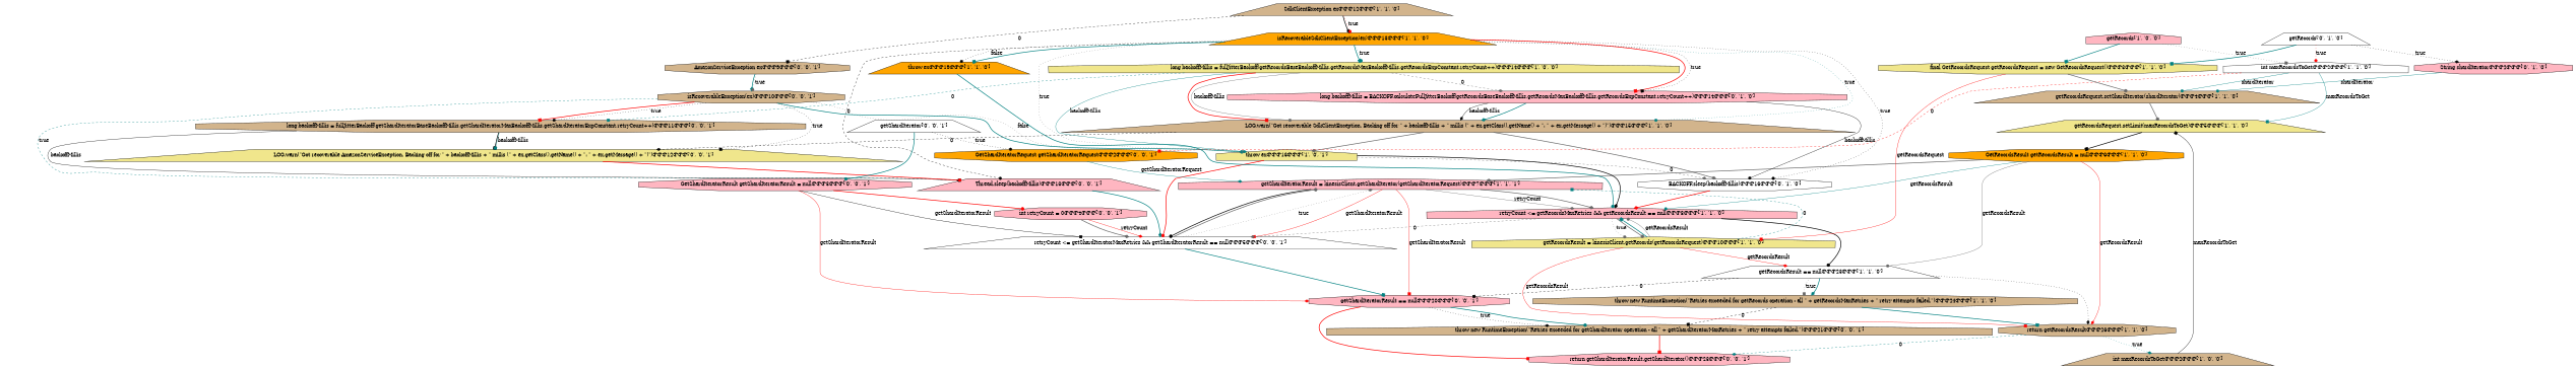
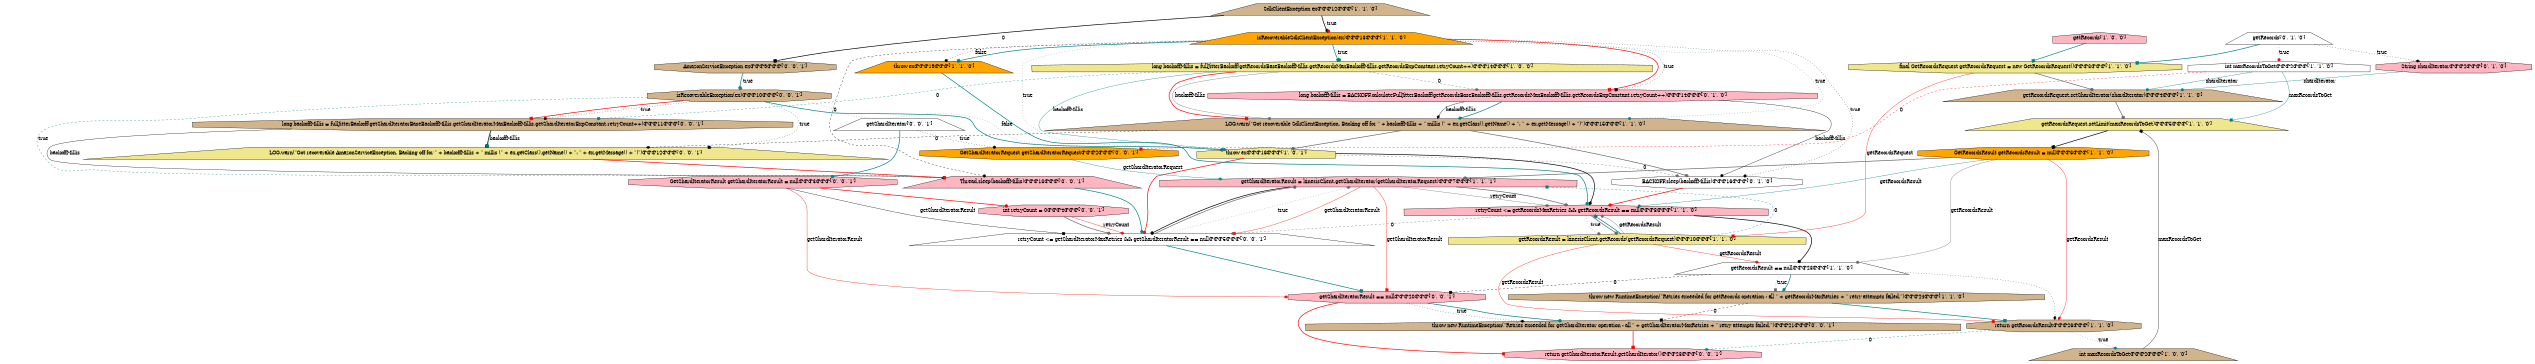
  digraph {
    node [fillcolor=tan shape=octagon style=filled]
    edge [arrowhead=diamond color=teal style=bold]
    n1 [label="getRecordsRequest.setShardIterator(shardIterator)@@@4@@@['1', '1', '0']" shape=trapezium]
    n2 [fillcolor=khaki label="getRecordsRequest.setLimit(maxRecordsToGet)@@@5@@@['1', '1', '0']" shape=trapezium]
    n3 [fillcolor=orange label="GetRecordsResult getRecordsResult = null@@@6@@@['1', '1', '0']"]
    n4 [fillcolor=white label="getRecordsResult == null@@@23@@@['1', '1', '0']" shape=trapezium]
    n5 [fillcolor=lightpink label="getShardIteratorResult = kinesisClient.getShardIterator(getShardIteratorRequest)@@@7@@@['1', '1', '1']" shape=house]
    n6 [label="return getRecordsResult@@@26@@@['1', '1', '0']"]
    n7 [fillcolor=lightpink label="retryCount <= getRecordsMaxRetries && getRecordsResult == null@@@8@@@['1', '1', '0']" shape=house]
    n8 [label="throw new RuntimeException(\"Retries exceeded for getRecords operation - all \" + getRecordsMaxRetries + \" retry attempts failed.\")@@@24@@@['1', '1', '0']"]
    n9 [fillcolor=lightpink label="getShardIteratorResult == null@@@20@@@['0', '0', '1']"]
    n10 [fillcolor=white label="retryCount <= getShardIteratorMaxRetries && getShardIteratorResult == null@@@5@@@['0', '0', '1']" shape=trapezium]
    n11 [label="int maxRecordsToGet@@@2@@@['1', '0', '0']" shape=trapezium]
    n12 [fillcolor=lightpink label="return getShardIteratorResult.getShardIterator()@@@23@@@['0', '0', '1']"]
    n13 [fillcolor=khaki label="getRecordsResult = kinesisClient.getRecords(getRecordsRequest)@@@10@@@['1', '1', '0']" shape=house]
    n14 [label="throw new RuntimeException(\"Retries exceeded for getShardIterator operation - all \" + getShardIteratorMaxRetries + \" retry attempts failed.\")@@@21@@@['0', '0', '1']" shape=house]
    n15 [label="AmazonServiceException ex@@@9@@@['0', '0', '1']"]
    n16 [label="isRecoverableException(ex)@@@10@@@['0', '0', '1']"]
    n17 [label="long backoffMillis = fullJitterBackoff(getShardIteratorBaseBackoffMillis,getShardIteratorMaxBackoffMillis,getShardIteratorExpConstant,retryCount++)@@@11@@@['0', '0', '1']"]
    n18 [fillcolor=khaki label="LOG.warn(\"Got recoverable AmazonServiceException. Backing off for \" + backoffMillis + \" millis (\" + ex.getClass().getName() + \": \" + ex.getMessage() + \")\")@@@12@@@['0', '0', '1']" shape=trapezium]
    n19 [fillcolor=lightpink label="Thread.sleep(backoffMillis)@@@13@@@['0', '0', '1']" shape=trapezium]
    n20 [fillcolor=khaki label="throw ex@@@16@@@['1', '0', '1']" shape=house]
    n21 [fillcolor=orange label="throw ex@@@19@@@['1', '1', '0']" shape=trapezium]
    n22 [fillcolor=orange label="GetShardIteratorRequest getShardIteratorRequest@@@2@@@['0', '0', '1']"]
    n23 [fillcolor=lightpink label="int retryCount = 0@@@4@@@['0', '0', '1']"]
    n24 [label="LOG.warn(\"Got recoverable SdkClientException. Backing off for \" + backoffMillis + \" millis (\" + ex.getClass().getName() + \": \" + ex.getMessage() + \")\")@@@15@@@['1', '1', '0']" shape=trapezium]
    n25 [fillcolor=white label="BACKOFF.sleep(backoffMillis)@@@16@@@['0', '1', '0']"]
    n26 [fillcolor=white label="int maxRecordsToGet@@@2@@@['1', '1', '0']" shape=house]
    n27 [fillcolor=orange label="isRecoverableSdkClientException(ex)@@@13@@@['1', '1', '0']" shape=trapezium]
    n28 [fillcolor=khaki label="long backoffMillis = fullJitterBackoff(getRecordsBaseBackoffMillis,getRecordsMaxBackoffMillis,getRecordsExpConstant,retryCount++)@@@14@@@['1', '0', '0']" shape=house]
    n29 [fillcolor=lightpink label="long backoffMillis = BACKOFF.calculateFullJitterBackoff(getRecordsBaseBackoffMillis,getRecordsMaxBackoffMillis,getRecordsExpConstant,retryCount++)@@@14@@@['0', '1', '0']"]
    n30 [fillcolor=white label="getShardIterator['0', '0', '1']" shape=trapezium]
    n31 [fillcolor=lightpink label="GetShardIteratorResult getShardIteratorResult = null@@@3@@@['0', '0', '1']"]
    n32 [label="SdkClientException ex@@@12@@@['1', '1', '0']" shape=trapezium]
    n33 [fillcolor=khaki label="final GetRecordsRequest getRecordsRequest = new GetRecordsRequest()@@@3@@@['1', '1', '0']"]
    n34 [fillcolor=lightpink label="getRecords['1', '0', '0']" shape=house]
    n35 [fillcolor=lightpink label="String shardIterator@@@2@@@['0', '1', '0']"]
    n36 [fillcolor=white label="getRecords['0', '1', '0']" shape=trapezium]
    n1 -> n2 [arrowhead=dot color=gray40]
    n2 -> n3 [arrowhead=box color=black]
    n3 -> n4 [arrowhead=dot color=gray40 label=getRecordsResult style=solid]
    n3 -> n5 [color=gray40]
    n3 -> n6 [color=red label=getRecordsResult style=solid]
    n3 -> n7 [arrowhead=dot label=getRecordsResult style=solid]
    n4 -> n6 [color=black style=dotted]
    n4 -> n8 [arrowhead=box color=gray40 label=true style=dotted]
    n4 -> n8
    n4 -> n9 [arrowhead=box color=black label=0 style=dashed]
    n5 -> n7 [color=gray40 label=retryCount style=solid]
    n5 -> n7 [color=gray40]
    n5 -> n9 [arrowhead=box color=red label=getShardIteratorResult style=solid]
    n5 -> n10 [arrowhead=box color=red label=getShardIteratorResult style=solid]
    n5 -> n10 [arrowhead=dot color=black]
    n6 -> n11 [label=true style=dotted]
    n6 -> n12 [label=0 style=dashed]
    n7 -> n4 [arrowhead=dot color=black]
    n7 -> n10 [color=gray40 label=0 style=dashed]
    n7 -> n13 [arrowhead=dot color=gray40 label=true style=dotted]
    n7 -> n13 [arrowhead=dot color=gray40]
    n8 -> n6 [arrowhead=box]
    n8 -> n14 [arrowhead=box color=black label=0 style=dashed]
    n9 -> n12 [arrowhead=dot color=red]
    n9 -> n14 [color=black label=true style=dotted]
    n9 -> n14 [arrowhead=dot]
    n10 -> n5 [color=gray40 label=true style=dotted]
    n10 -> n5 [arrowhead=dot color=gray40]
    n10 -> n9 [arrowhead=box]
    n11 -> n2 [arrowhead=box color=black label=maxRecordsToGet style=solid]
    n13 -> n4 [color=red label=getRecordsResult style=solid]
    n13 -> n5 [arrowhead=box label=0 style=dashed]
    n13 -> n6 [arrowhead=box color=red label=getRecordsResult style=solid]
    n13 -> n7 [arrowhead=dot color=gray40 label=getRecordsResult style=solid]
    n13 -> n7 [arrowhead=box]
    n14 -> n12 [arrowhead=box color=red]
    n15 -> n16
    n15 -> n16 [arrowhead=dot color=gray40 label=true style=dotted]
    n16 -> n17 [arrowhead=box color=red]
    n16 -> n17 [arrowhead=dot color=black label=true style=dotted]
    n16 -> n18 [arrowhead=box color=black label=true style=dotted]
    n16 -> n19 [arrowhead=box label=true style=dashed]
    n16 -> n20 [color=gray40 label=false style=dotted]
    n16 -> n20 [arrowhead=dot]
    n17 -> n18 [arrowhead=box color=black]
    n17 -> n18 [arrowhead=box label=backoffMillis style=solid]
    n17 -> n19 [color=black label=backoffMillis style=solid]
    n18 -> n19 [arrowhead=dot color=red]
    n19 -> n10
    n20 -> n7 [color=black]
    n20 -> n10 [arrowhead=dot color=red]
    n20 -> n25 [color=gray40 label=0 style=dashed]
    n21 -> n7 [arrowhead=dot]
    n22 -> n5 [label=getShardIteratorRequest style=solid]
    n23 -> n10 [color=gray40]
    n23 -> n10 [color=red label=retryCount style=solid]
    n24 -> n18 [color=black label=0 style=dashed]
    n24 -> n20 [color=gray40]
    n24 -> n25 [color=gray40]
    n25 -> n7 [color=red]
    n26 -> n1 [arrowhead=dot label=shardIterator style=solid]
    n26 -> n2 [arrowhead=box label=maxRecordsToGet style=solid]
    n26 -> n22 [arrowhead=box color=red label=0 style=dashed]
    n27 -> n19 [arrowhead=dot color=black label=0 style=dashed]
    n27 -> n20 [color=gray40 label=true style=dotted]
    n27 -> n21 [arrowhead=box]
    n27 -> n21 [arrowhead=dot color=black label=false style=dotted]
    n27 -> n24 [arrowhead=dot label=true style=dotted]
    n27 -> n25 [arrowhead=dot color=black label=true style=dotted]
    n27 -> n28 [arrowhead=box]
    n27 -> n28 [arrowhead=dot label=true style=dotted]
    n27 -> n29 [arrowhead=box color=red]
    n27 -> n29 [arrowhead=box color=black label=true style=dotted]
    n28 -> n17 [arrowhead=box label=0 style=dashed]
    n28 -> n20 [label=backoffMillis style=solid]
    n28 -> n24 [arrowhead=dot color=gray40 label=backoffMillis style=solid]
    n28 -> n24 [arrowhead=box color=red]
    n28 -> n29 [color=gray40 label=0 style=dashed]
    n29 -> n24
    n29 -> n24 [color=black label=backoffMillis style=solid]
    n29 -> n25 [arrowhead=dot color=black label=backoffMillis style=solid]
    n30 -> n22 [arrowhead=dot color=black label=true style=dotted]
    n30 -> n31 [arrowhead=dot]
    n31 -> n9 [color=red label=getShardIteratorResult style=solid]
    n31 -> n10 [arrowhead=box color=black label=getShardIteratorResult style=solid]
    n31 -> n23 [arrowhead=dot color=red]
-   n32 -> n15 [arrowhead=box color=black label=0 style=dashed]
+   n32 -> n15 [arrowhead=box color=black label=0]
    n32 -> n27 [color=black]
    n32 -> n27 [arrowhead=dot color=red label=true style=dotted]
    n33 -> n1 [arrowhead=dot color=gray40]
    n33 -> n13 [arrowhead=box color=red label=getRecordsRequest style=solid]
-   n34 -> n26 [arrowhead=box color=gray40 label=true style=dotted]
    n34 -> n33 [arrowhead=box]
    n35 -> n1 [arrowhead=dot label=shardIterator style=solid]
    n36 -> n26 [arrowhead=dot color=red label=true style=dotted]
    n36 -> n33 [arrowhead=box]
    n36 -> n35 [color=black label=true style=dotted]
  }
